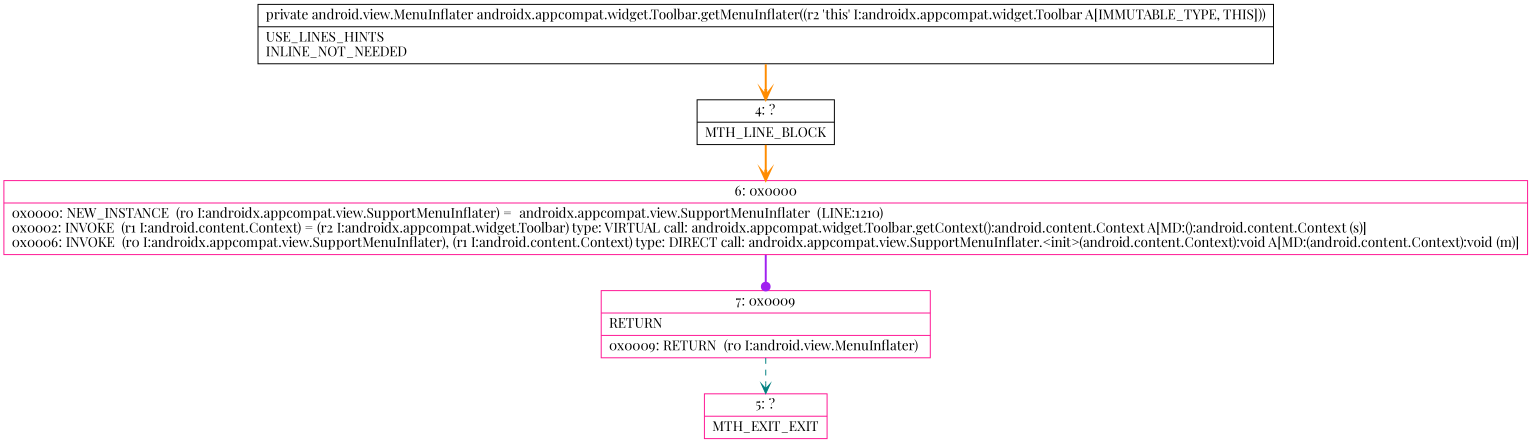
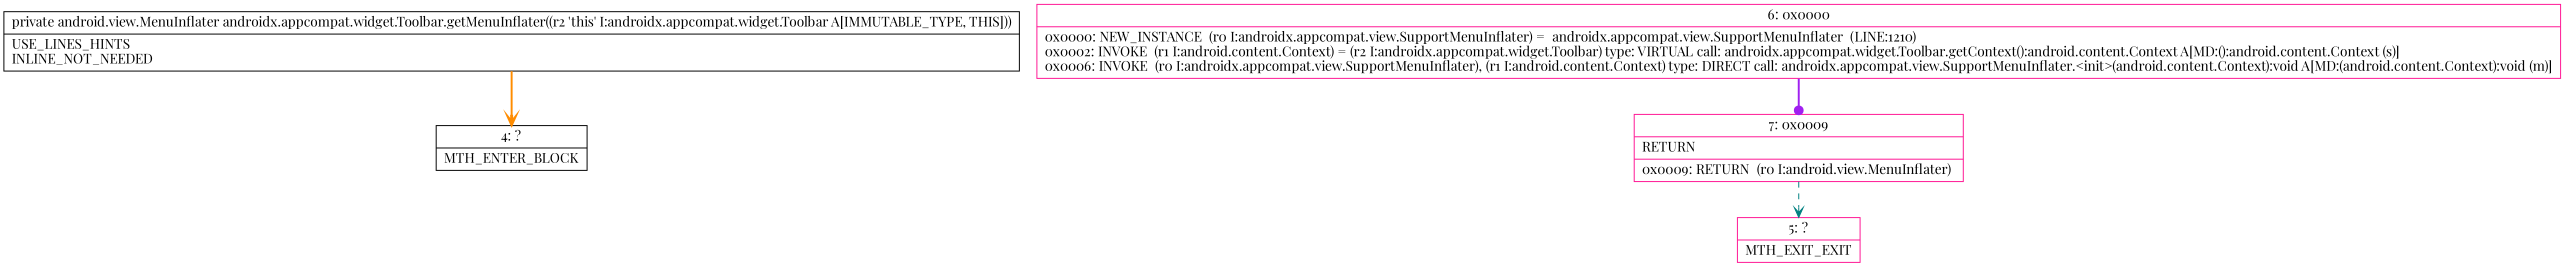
  digraph {
    fontname="Playfair Display"
    node [color=deeppink fontname="Playfair Display" shape=record]
    edge [arrowhead=vee color=darkorange fontname="Playfair Display" style=bold]
-   n1 [color=black label="{4\:\ ?|MTH_LINE_BLOCK\l}"]
+   n1 [color=black label="{4\:\ ?|MTH_ENTER_BLOCK\l}"]
    n2 [label="{6\:\ 0x0000|0x0000: NEW_INSTANCE  (r0 I:androidx.appcompat.view.SupportMenuInflater) =  androidx.appcompat.view.SupportMenuInflater  (LINE:1210)\l0x0002: INVOKE  (r1 I:android.content.Context) = (r2 I:androidx.appcompat.widget.Toolbar) type: VIRTUAL call: androidx.appcompat.widget.Toolbar.getContext():android.content.Context A[MD:():android.content.Context (s)]\l0x0006: INVOKE  (r0 I:androidx.appcompat.view.SupportMenuInflater), (r1 I:android.content.Context) type: DIRECT call: androidx.appcompat.view.SupportMenuInflater.\<init\>(android.content.Context):void A[MD:(android.content.Context):void (m)]\l}"]
    n3 [label="{7\:\ 0x0009|RETURN\l|0x0009: RETURN  (r0 I:android.view.MenuInflater) \l}"]
    n4 [label="{5\:\ ?|MTH_EXIT_EXIT\l}"]
    n5 [color=black label="{private android.view.MenuInflater androidx.appcompat.widget.Toolbar.getMenuInflater((r2 'this' I:androidx.appcompat.widget.Toolbar A[IMMUTABLE_TYPE, THIS]))  | USE_LINES_HINTS\lINLINE_NOT_NEEDED\l}"]
-   n1 -> n2
    n2 -> n3 [arrowhead=dot color=purple]
    n3 -> n4 [color=teal style=dashed]
    n5 -> n1
  }
